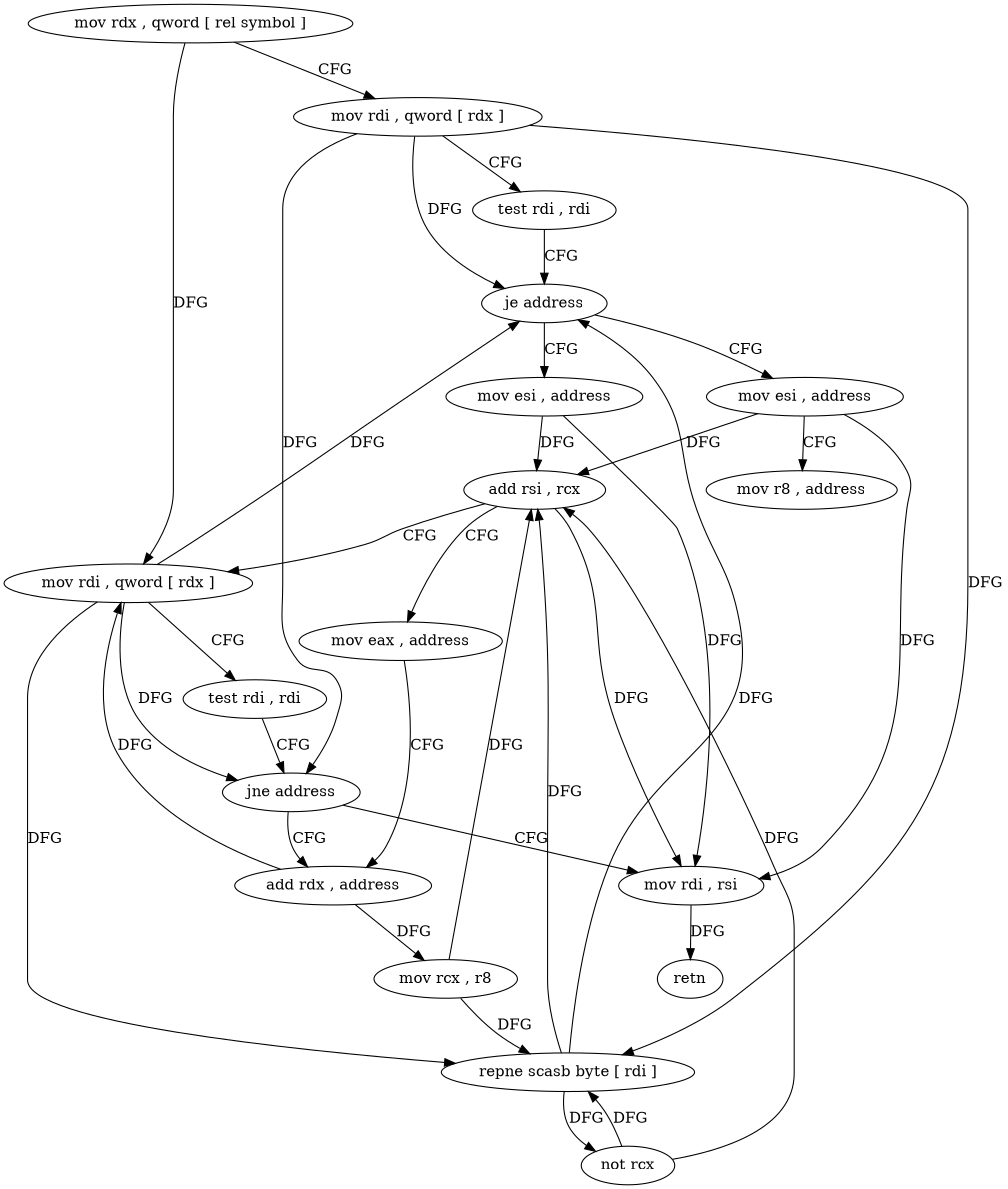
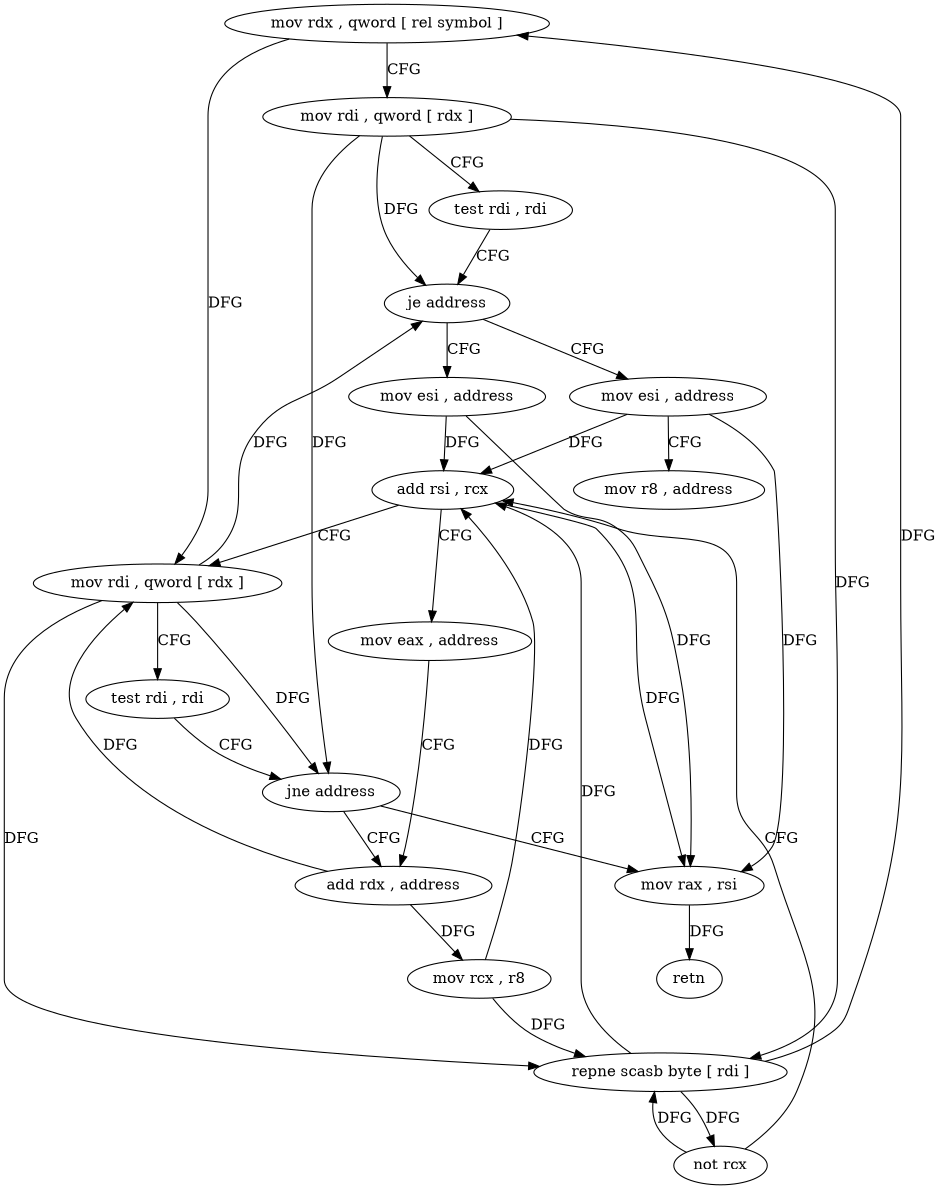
  digraph {
    n1 [label="mov rdx , qword [ rel symbol ]"]
    n2 [label="mov rdi , qword [ rdx ]"]
    n3 [label="mov rdi , qword [ rdx ]"]
    n4 [label="test rdi , rdi"]
    n5 [label="je address"]
    n6 [label="repne scasb byte [ rdi ]"]
    n7 [label="jne address"]
    n8 [label="add rdx , address"]
    n9 [label="mov rcx , r8"]
    n10 [label="test rdi , rdi"]
    n11 [label="mov esi , address"]
    n12 [label="mov esi , address"]
    n13 [label="add rsi , rcx"]
    n14 [label="not rcx"]
-   n15 [label="mov rdi , rsi"]
+   n15 [label="mov rax , rsi"]
    n16 [label="mov r8 , address"]
    n17 [label=retn]
    n18 [label="mov eax , address"]
    n1 -> n2 [label=CFG]
    n1 -> n3 [label=DFG]
    n2 -> n4 [label=CFG]
    n2 -> n5 [label=DFG]
    n2 -> n6 [label=DFG]
    n2 -> n7 [label=DFG]
    n3 -> n5 [label=DFG]
    n3 -> n6 [label=DFG]
    n3 -> n7 [label=DFG]
    n3 -> n10 [label=CFG]
    n4 -> n5 [label=CFG]
    n5 -> n11 [label=CFG]
    n5 -> n12 [label=CFG]
-   n6 -> n5 [label=DFG]
+   n6 -> n1 [label=DFG]
    n6 -> n13 [label=DFG]
    n6 -> n14 [label=DFG]
    n7 -> n8 [label=CFG]
    n7 -> n15 [label=CFG]
    n8 -> n3 [label=DFG]
    n8 -> n9 [label=DFG]
    n9 -> n6 [label=DFG]
    n9 -> n13 [label=DFG]
    n10 -> n7 [label=CFG]
    n11 -> n13 [label=DFG]
    n11 -> n15 [label=DFG]
    n12 -> n13 [label=DFG]
    n12 -> n15 [label=DFG]
    n12 -> n16 [label=CFG]
    n13 -> n3 [label=CFG]
    n13 -> n15 [label=DFG]
    n13 -> n18 [label=CFG]
    n14 -> n6 [label=DFG]
-   n14 -> n13 [label=DFG]
+   n14 -> n13 [label=CFG]
    n15 -> n17 [label=DFG]
    n18 -> n8 [label=CFG]
  }
